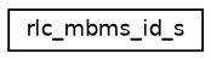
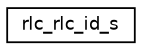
  digraph {
    rankdir=LR
-   n1 [color=black fillcolor=white fontname=Helvetica fontsize=10 height=0.2 label=rlc_mbms_id_s shape=record style=filled width=0.4]
+   n1 [color=black fillcolor=white fontname=Helvetica fontsize=10 height=0.2 label=rlc_rlc_id_s shape=record style=filled width=0.4]
  }
